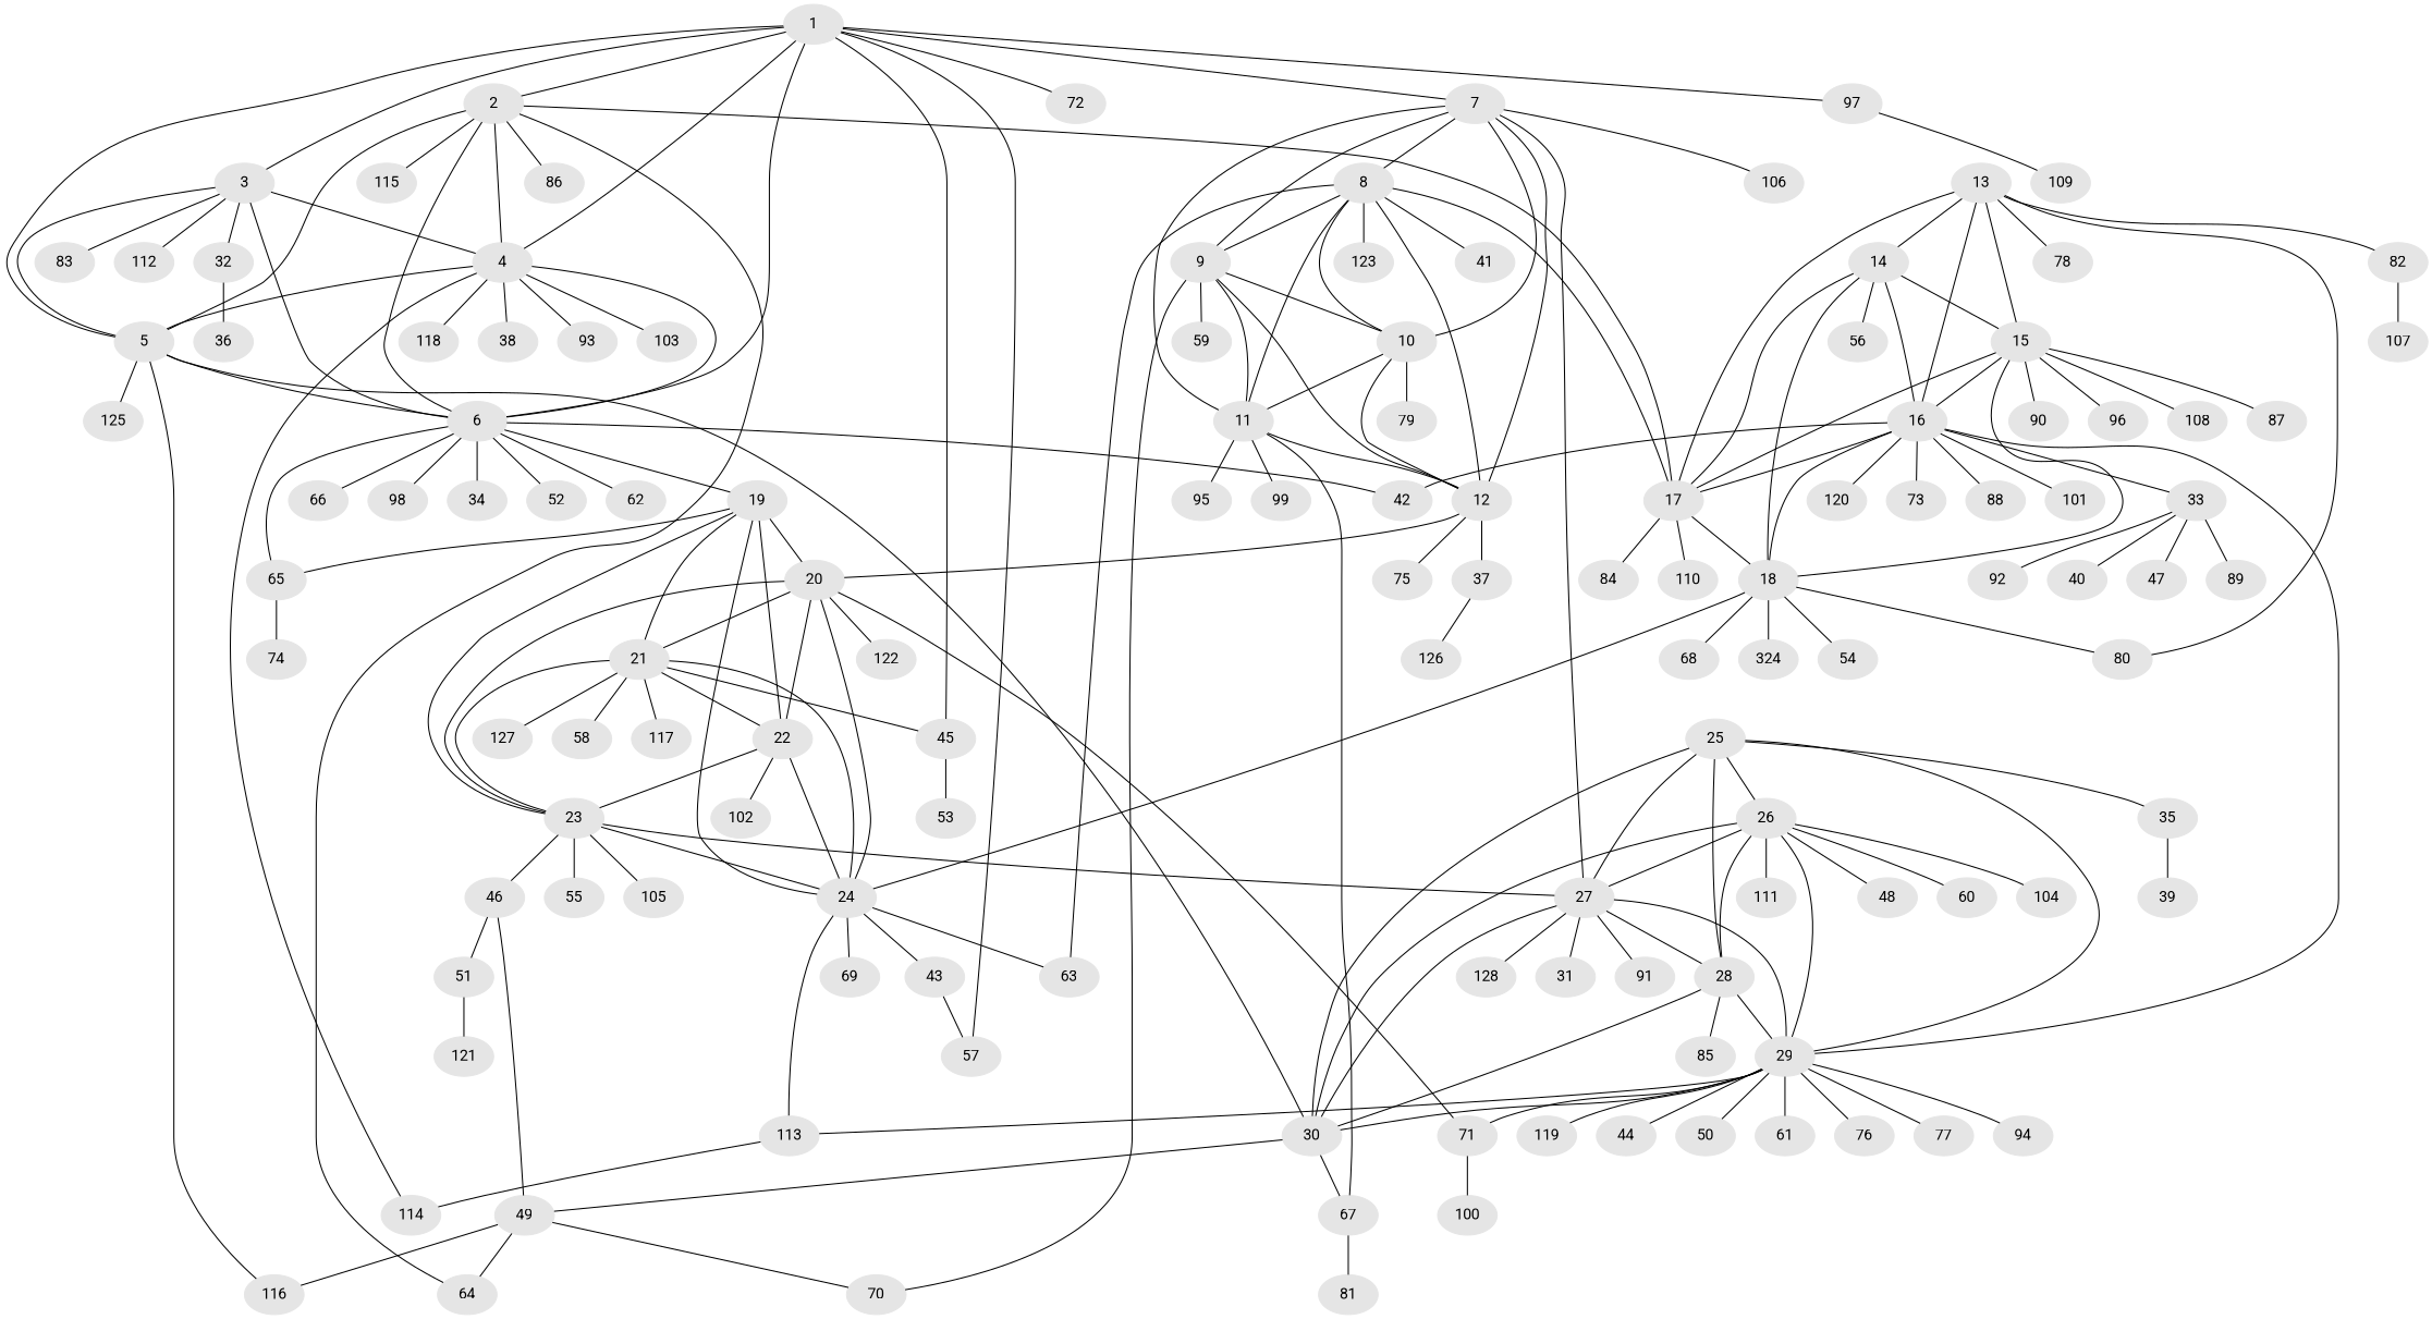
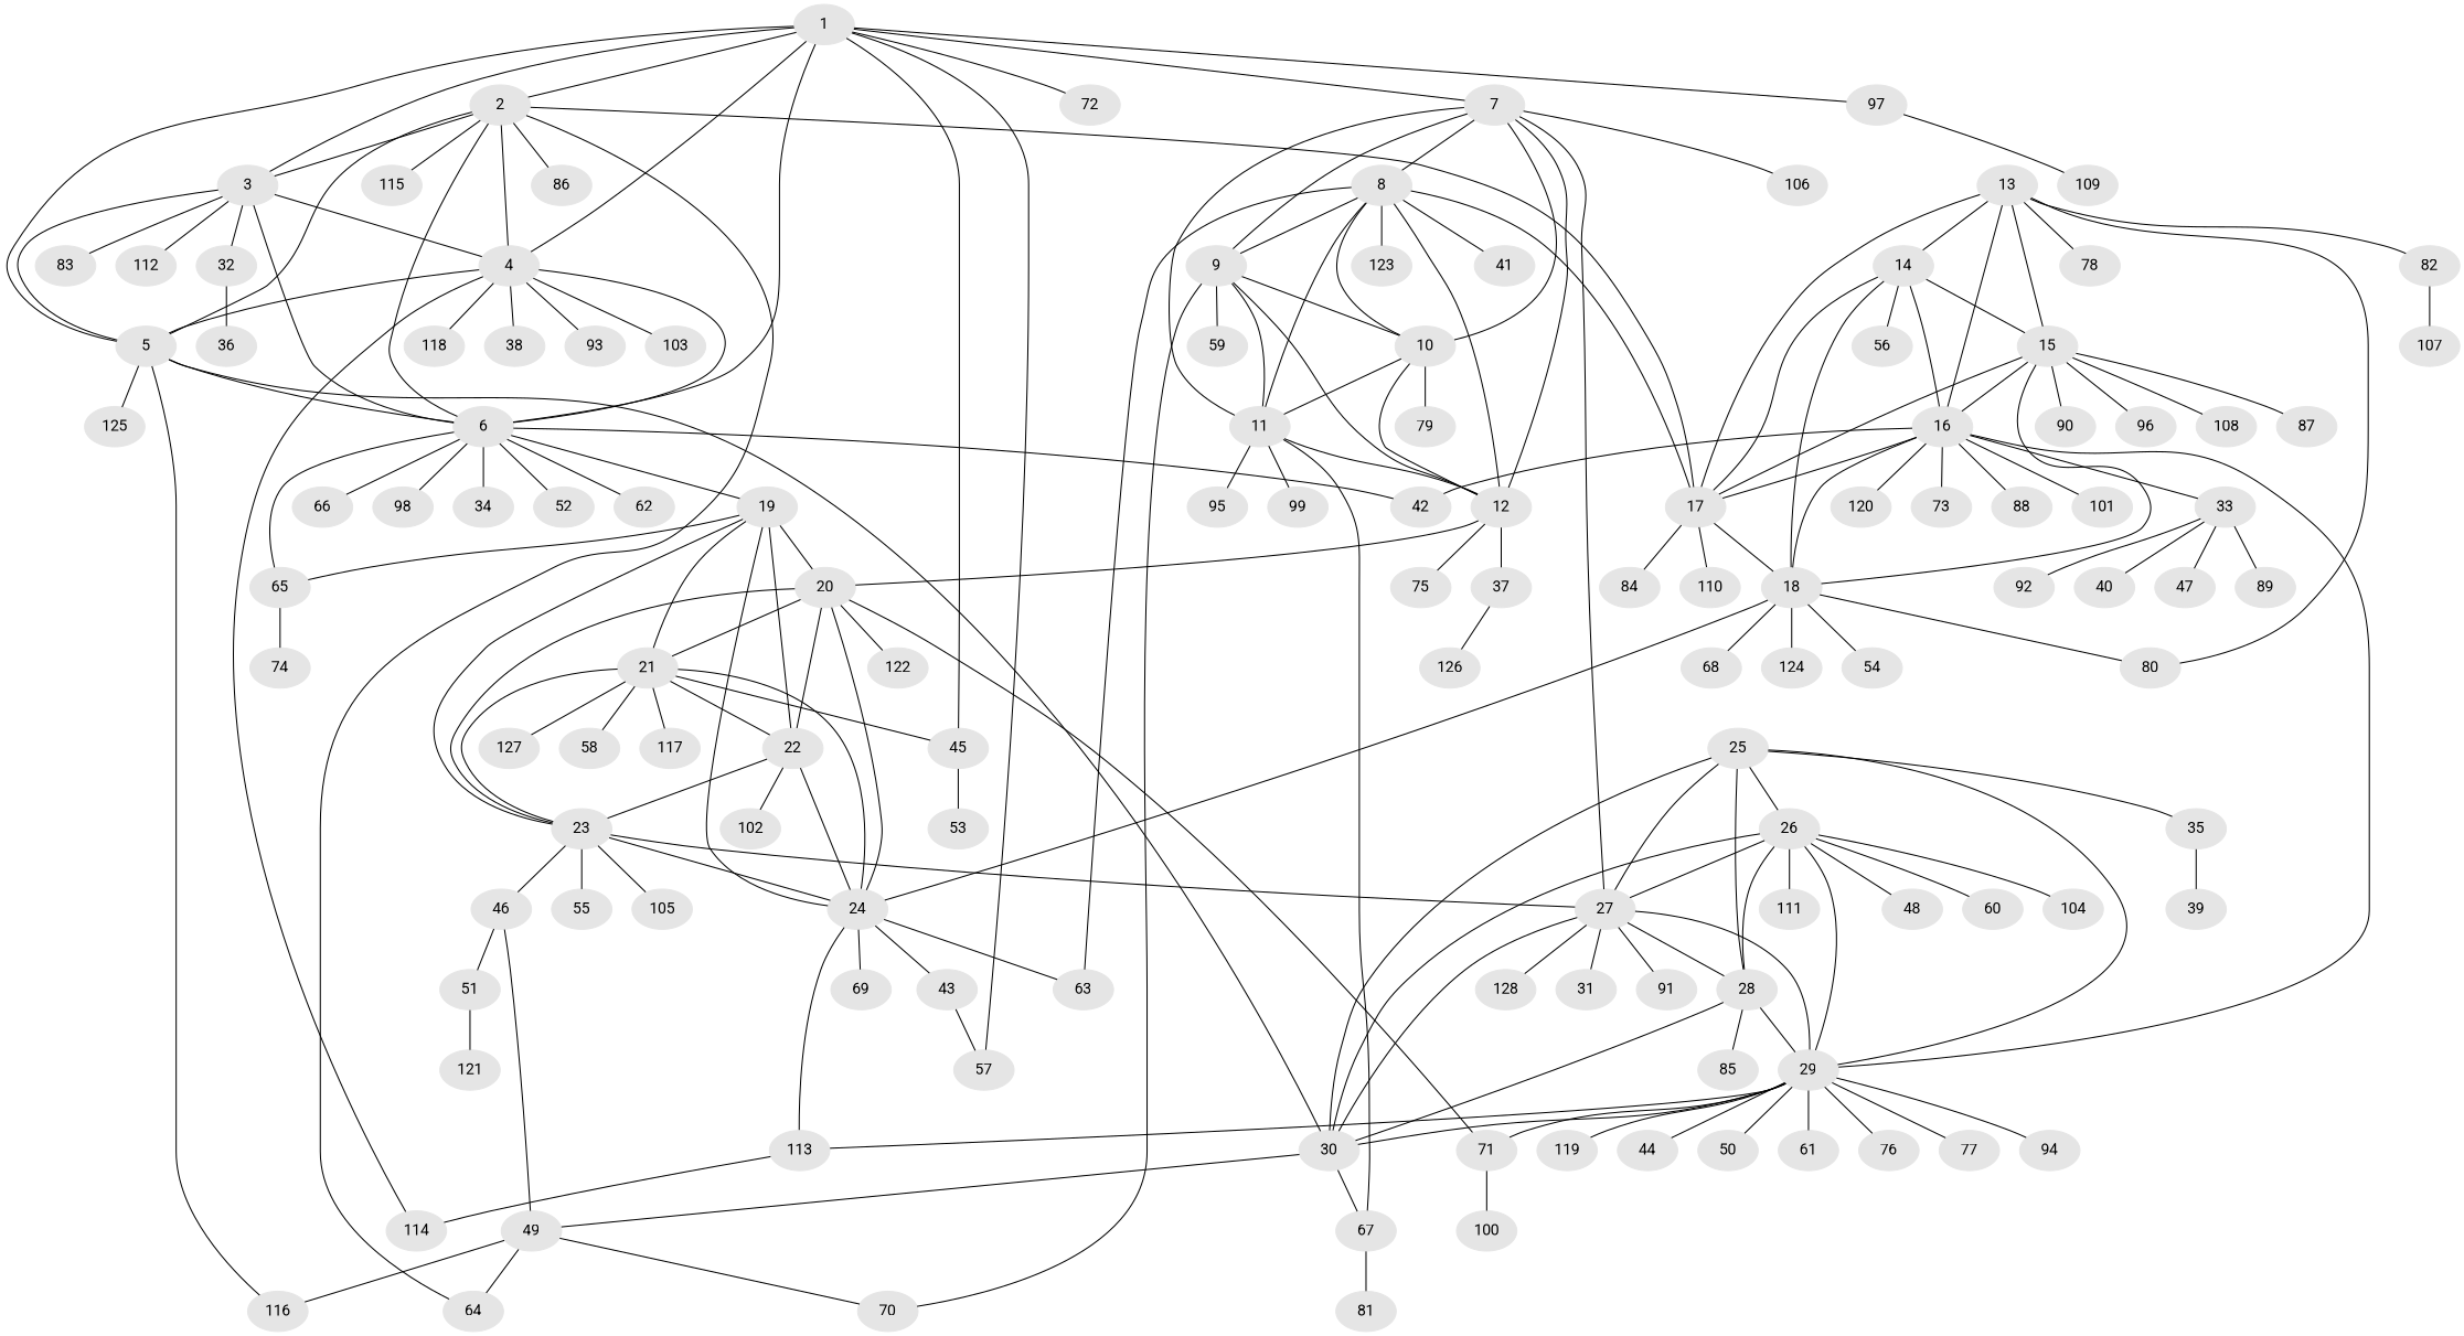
  graph {
    fontname=Roboto
    node [color=gray90 fontname=Roboto style=filled]
    edge [fontname=Roboto]
    1
    2
    3
    4
    5
    6
    7
    45
    72
    97
    57
    17
    64
    86
    115
    32
    83
    112
    38
    93
    103
    114
    118
    30
    116
    125
    19
    34
    42
    52
    62
    65
    66
    98
    8
    9
    10
    11
    12
    27
    106
    43
    53
    109
    18
    84
    110
    36
    67
    49
    20
    24
    21
    22
    23
    74
    41
    63
    123
    59
    70
    79
    95
    99
    37
    75
    29
    28
    31
    91
    128
    81
    71
    122
    126
    13
    14
    15
    16
    78
    82
    80
    56
    87
    90
    96
    108
    33
    73
    88
    101
    120
    54
    68
-   124 [label=324]
+   124
    107
    113
    44
    50
    61
    76
    77
    94
    119
    40
    47
    89
    92
    69
    58
    117
    127
    102
    46
    55
    105
    100
    51
    25
    26
    35
    48
    60
    104
    111
    85
    39
    121
    1 -- 2
    1 -- 3
    1 -- 4
    1 -- 5
    1 -- 6
    1 -- 7
    1 -- 45
    1 -- 72
    1 -- 97
    1 -- 57
+   2 -- 3
    2 -- 4
    2 -- 5
    2 -- 6
    2 -- 17
    2 -- 64
    2 -- 86
    2 -- 115
    3 -- 4
    3 -- 5
    3 -- 6
    3 -- 32
    3 -- 83
    3 -- 112
    4 -- 5
    4 -- 6
    4 -- 38
    4 -- 93
    4 -- 103
    4 -- 114
    4 -- 118
    5 -- 6
    5 -- 30
    5 -- 116
    5 -- 125
    6 -- 19
    6 -- 34
    6 -- 42
    6 -- 52
    6 -- 62
    6 -- 65
    6 -- 66
    6 -- 98
    7 -- 8
    7 -- 9
    7 -- 10
    7 -- 11
    7 -- 12
    7 -- 27
    7 -- 106
    45 -- 53
    97 -- 109
    17 -- 18
    17 -- 84
    17 -- 110
    32 -- 36
    30 -- 67
    30 -- 49
    19 -- 65
    19 -- 20
    19 -- 24
    19 -- 21
    19 -- 22
    19 -- 23
    65 -- 74
    8 -- 17
    8 -- 9
    8 -- 10
    8 -- 11
    8 -- 12
    8 -- 41
    8 -- 63
    8 -- 123
    9 -- 10
    9 -- 11
    9 -- 12
    9 -- 59
    9 -- 70
    10 -- 11
    10 -- 12
    10 -- 79
    11 -- 12
    11 -- 67
    11 -- 95
    11 -- 99
    12 -- 20
    12 -- 37
    12 -- 75
    27 -- 30
    27 -- 29
    27 -- 28
    27 -- 31
    27 -- 91
    27 -- 128
    43 -- 57
    18 -- 24
    18 -- 80
    18 -- 54
    18 -- 68
    18 -- 124
    67 -- 81
    49 -- 64
    49 -- 116
    49 -- 70
    20 -- 24
    20 -- 21
    20 -- 22
    20 -- 23
    20 -- 71
    20 -- 122
    24 -- 43
    24 -- 63
    24 -- 113
    24 -- 69
    21 -- 45
    21 -- 24
    21 -- 22
    21 -- 23
    21 -- 58
    21 -- 117
    21 -- 127
    22 -- 24
    22 -- 23
    22 -- 102
    23 -- 27
    23 -- 24
    23 -- 46
    23 -- 55
    23 -- 105
    37 -- 126
    29 -- 30
    29 -- 71
    29 -- 113
    29 -- 44
    29 -- 50
    29 -- 61
    29 -- 76
    29 -- 77
    29 -- 94
    29 -- 119
    28 -- 30
    28 -- 29
    28 -- 85
    71 -- 100
    13 -- 17
    13 -- 14
    13 -- 15
    13 -- 16
    13 -- 78
    13 -- 82
    13 -- 80
    14 -- 17
    14 -- 18
    14 -- 15
    14 -- 16
    14 -- 56
    15 -- 17
    15 -- 18
    15 -- 16
    15 -- 87
    15 -- 90
    15 -- 96
    15 -- 108
    16 -- 17
    16 -- 42
    16 -- 18
    16 -- 29
    16 -- 33
    16 -- 73
    16 -- 88
    16 -- 101
    16 -- 120
    82 -- 107
    33 -- 40
    33 -- 47
    33 -- 89
    33 -- 92
    113 -- 114
    46 -- 49
    46 -- 51
    51 -- 121
    25 -- 30
    25 -- 27
    25 -- 29
    25 -- 28
    25 -- 26
    25 -- 35
    26 -- 30
    26 -- 27
    26 -- 29
    26 -- 28
    26 -- 48
    26 -- 60
    26 -- 104
    26 -- 111
    35 -- 39
  }
